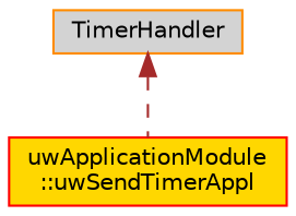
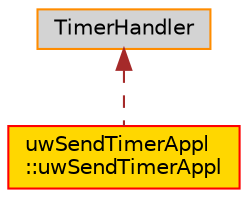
  digraph {
    node [fontname=Helvetica fontsize=10 shape=record style=filled]
-   n1 [color=red fillcolor=gold fontcolor=black height=0.2 label="uwApplicationModule\l::uwSendTimerAppl" width=0.4]
+   n1 [color=red fillcolor=gold fontcolor=black height=0.2 label="uwSendTimerAppl\l::uwSendTimerAppl" width=0.4]
    n2 [color=darkorange fillcolor=lightgrey height=0.2 label=TimerHandler width=0.4]
    n2 -> n1 [color=brown dir=back fontname=Helvetica fontsize=10 labelfontname=Helvetica labelfontsize=10 style=dashed]
  }
